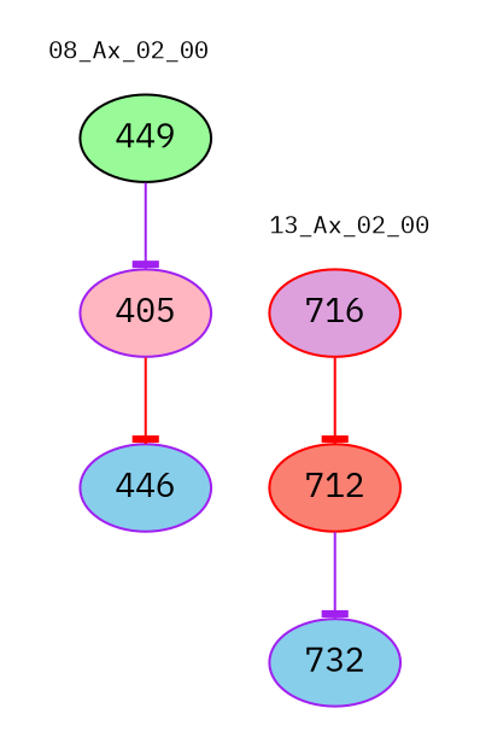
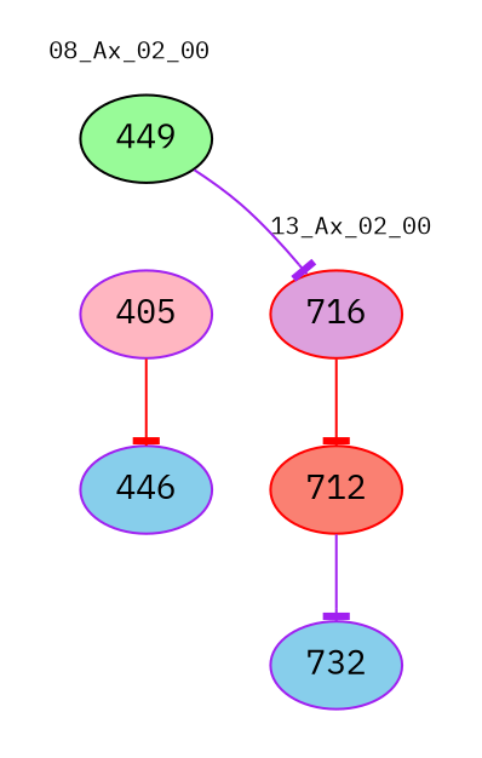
  digraph {
    fontname="IBM Plex Mono"
    node [color=purple fillcolor=skyblue fontname="IBM Plex Mono" style=filled]
    edge [arrowhead=tee color=red fontname="IBM Plex Mono"]
    n1 [color=red fillcolor=plum label=716]
    n2 [color=red fillcolor=salmon label=712]
    n3 [label=732]
    n4 [color=black fillcolor=palegreen label=449]
    n5 [fillcolor=lightpink label=405]
    n6 [label=446]
    subgraph cluster_1 {
      color=white
      fontsize=10
      label="13_Ax_02_00"
      n1
      n2
      n3
    }
    subgraph cluster_2 {
      color=white
      fontsize=10
      label="08_Ax_02_00"
      n4
      n5
      n6
    }
    n1 -> n2
    n2 -> n3 [color=purple]
-   n4 -> n5 [color=purple]
+   n4 -> n1 [color=purple]
    n5 -> n6
  }
